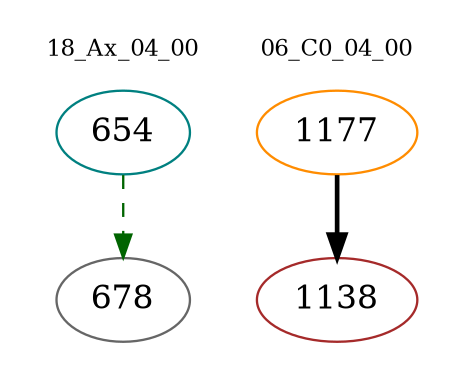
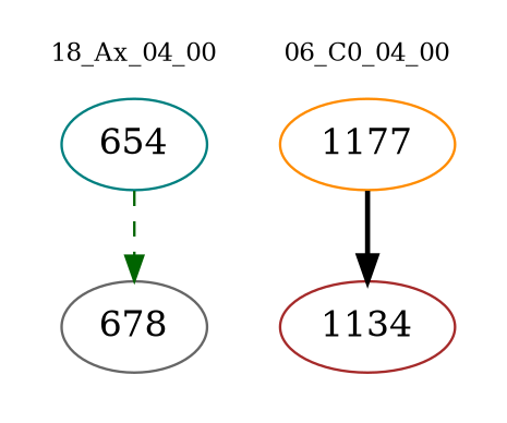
  digraph {
    n1 [color=teal label=654]
    n2 [color=gray40 label=678]
    n3 [color=darkorange label=1177]
-   n4 [color=brown label=1138]
+   n4 [color=brown label=1134]
    subgraph cluster_1 {
      color=white
      fontsize=10
      label="18_Ax_04_00"
      n1
      n2
    }
    subgraph cluster_2 {
      color=white
      fontsize=10
      label="06_C0_04_00"
      n3
      n4
    }
    n1 -> n2 [color=darkgreen style=dashed]
    n3 -> n4 [color=black style=bold]
  }
